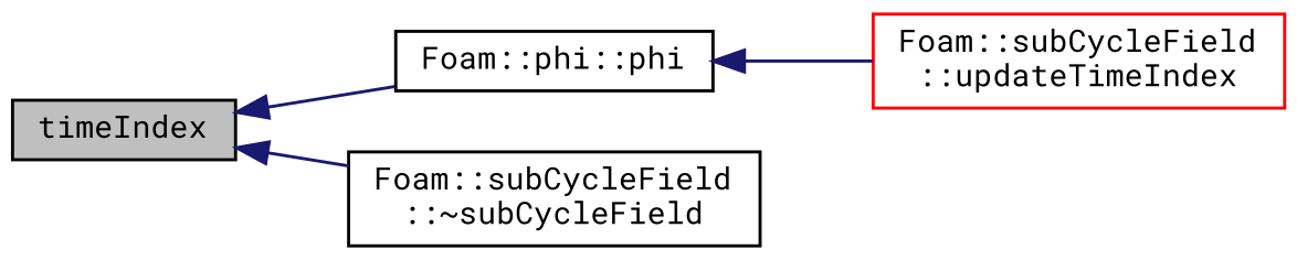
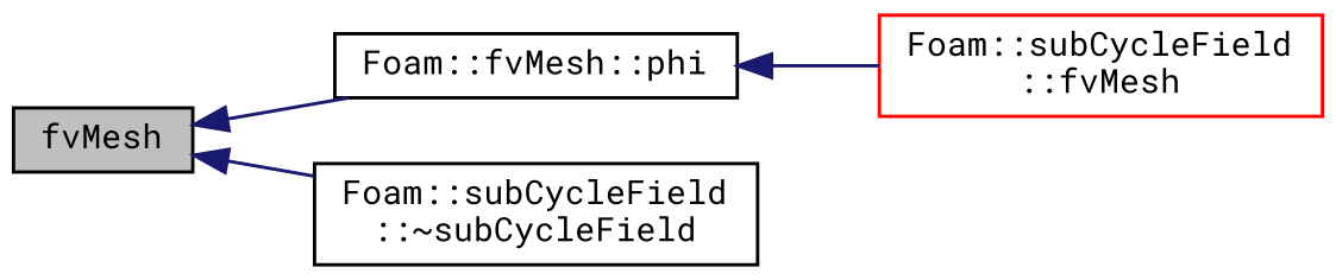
  digraph {
    fontname="Roboto Mono"
    rankdir=LR
    node [color=black fontname="Roboto Mono" fontsize=10 shape=record]
    edge [color=midnightblue dir=back fontname="Roboto Mono" fontsize=10 labelfontname=FreeSans labelfontsize=10 style=solid]
-   n1 [fillcolor=grey75 fontcolor=black height=0.2 label=timeIndex style=filled width=0.4]
-   n2 [height=0.2 label="Foam::phi::phi" width=0.4]
+   n1 [fillcolor=grey75 fontcolor=black height=0.2 label=fvMesh style=filled width=0.4]
+   n2 [height=0.2 label="Foam::fvMesh::phi" width=0.4]
    n3 [height=0.2 label="Foam::subCycleField\l::~subCycleField" width=0.4]
-   n4 [color=red height=0.2 label="Foam::subCycleField\l::updateTimeIndex" width=0.4]
+   n4 [color=red height=0.2 label="Foam::subCycleField\l::fvMesh" width=0.4]
    n1 -> n2
    n1 -> n3
    n2 -> n4
  }
